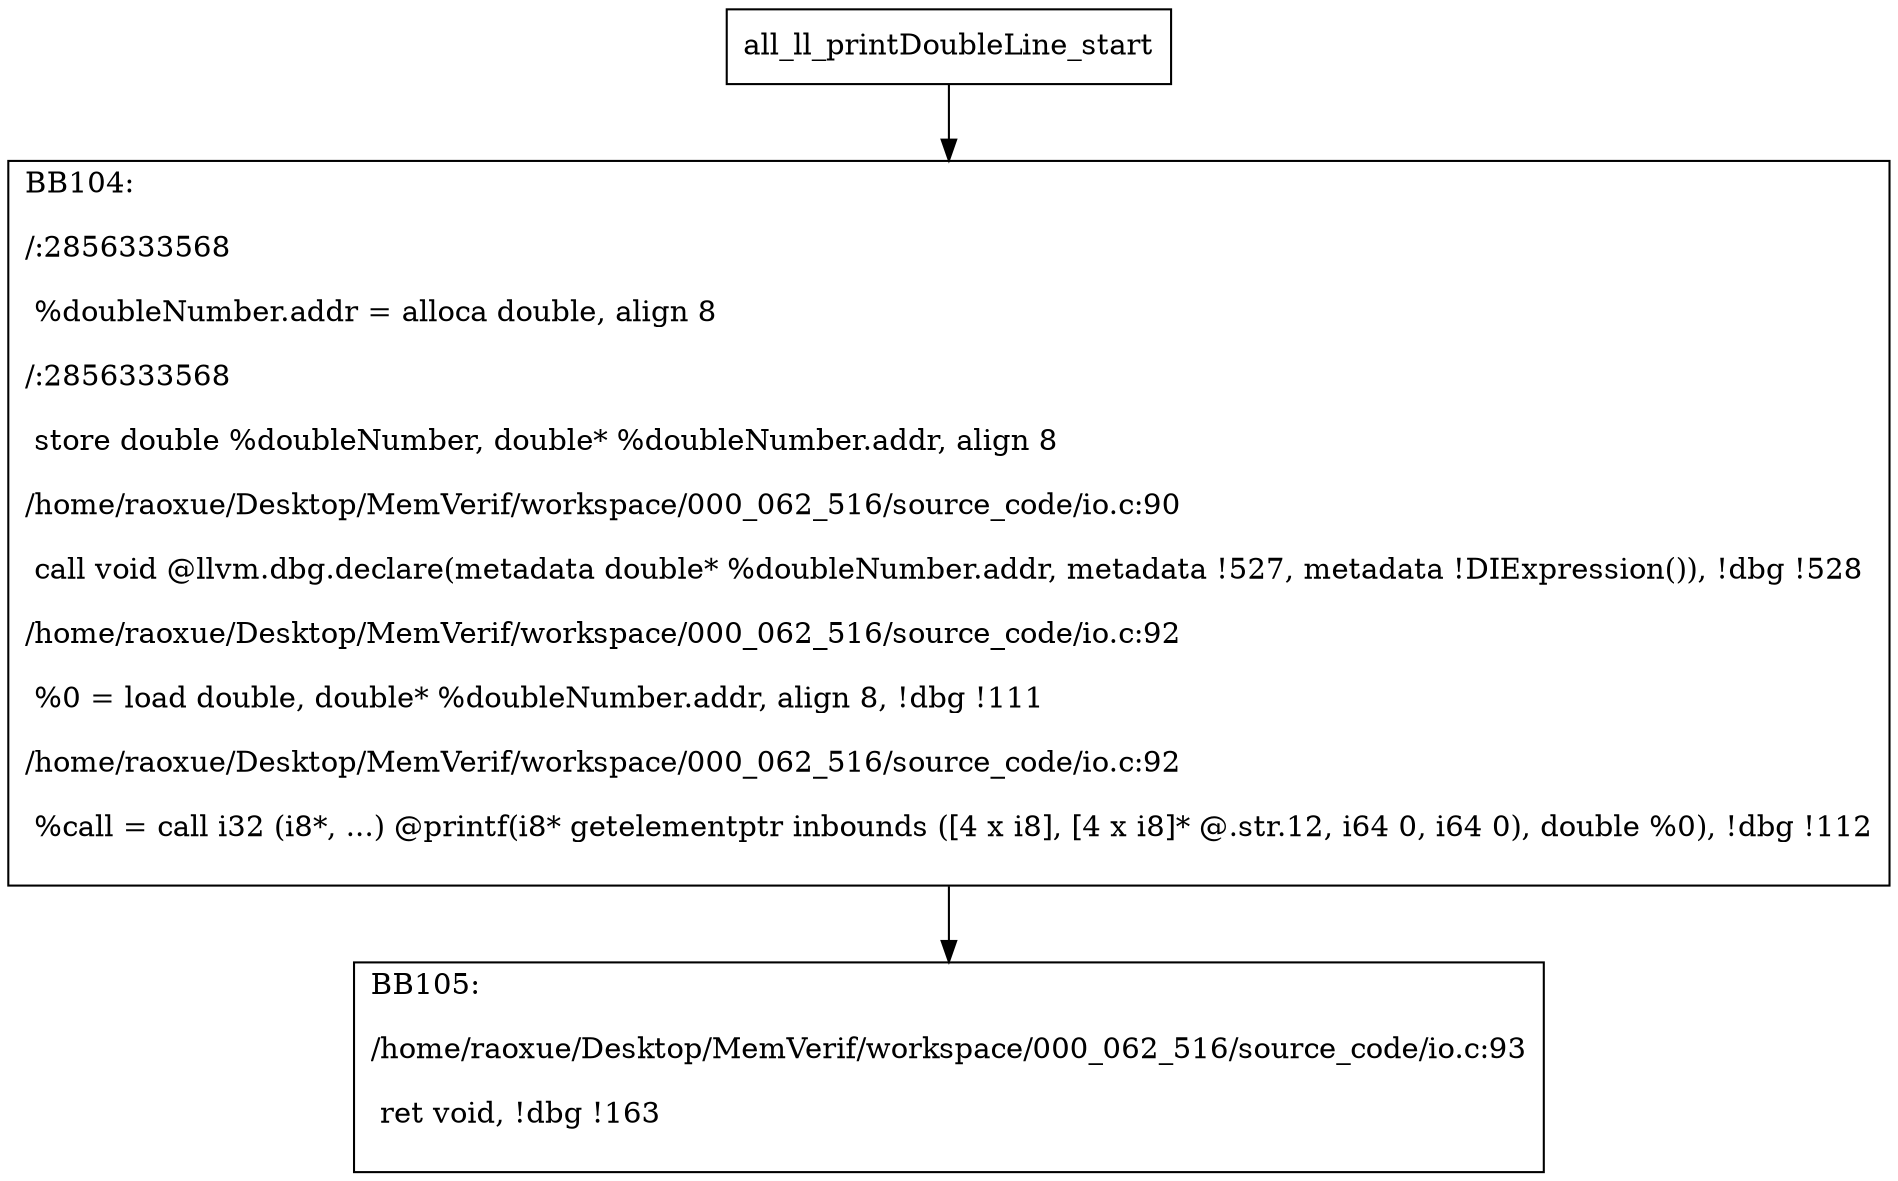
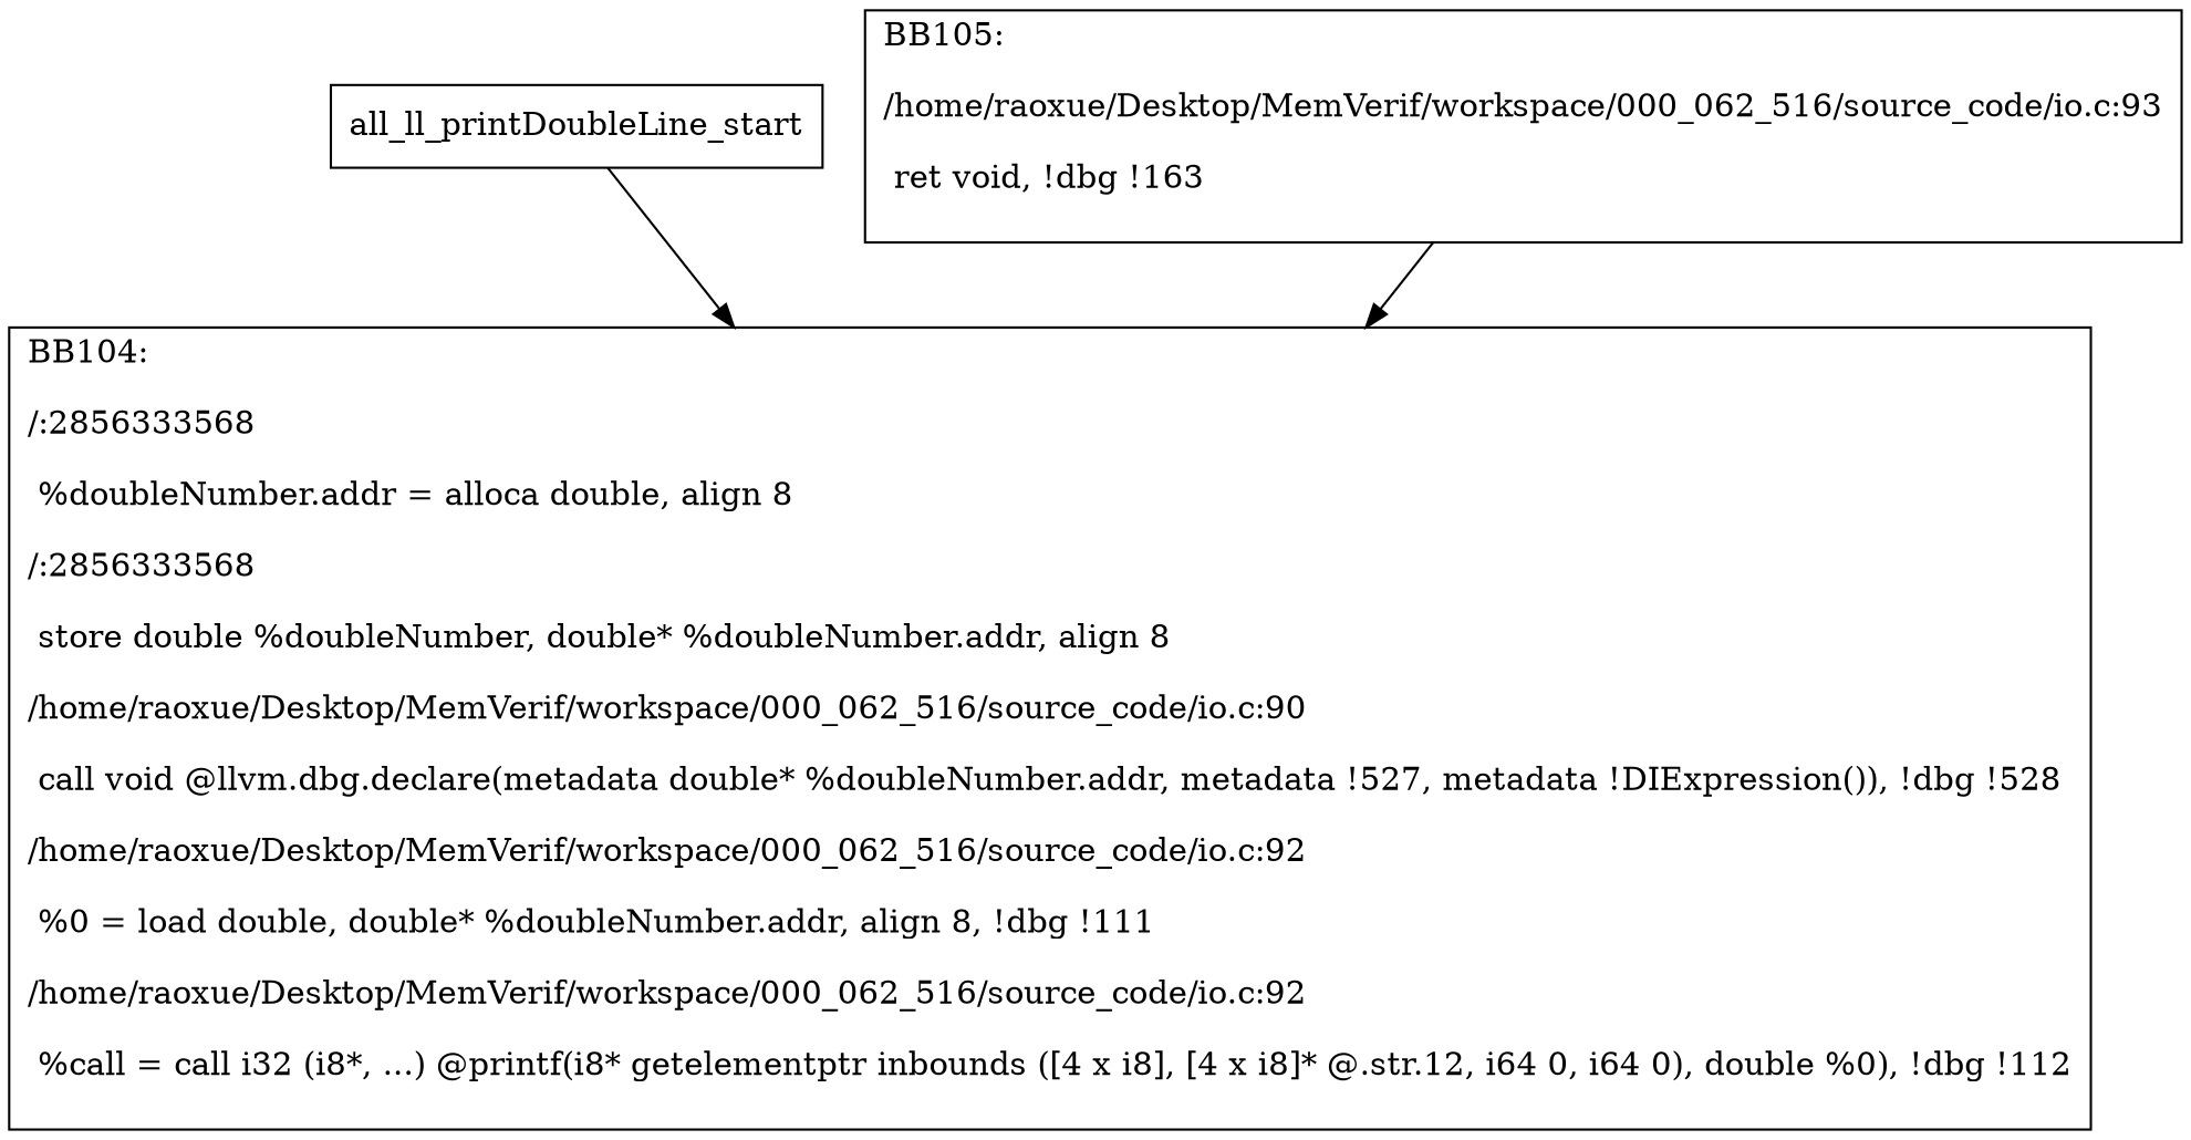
  digraph {
    node [shape=record]
    n1 [label="{all_ll_printDoubleLine_start}"]
    n2 [label="{BB104:\l\l/:2856333568\l\n  %doubleNumber.addr = alloca double, align 8\l\n/:2856333568\l\n  store double %doubleNumber, double* %doubleNumber.addr, align 8\l\n/home/raoxue/Desktop/MemVerif/workspace/000_062_516/source_code/io.c:90\l\n  call void @llvm.dbg.declare(metadata double* %doubleNumber.addr, metadata !527, metadata !DIExpression()), !dbg !528\l\n/home/raoxue/Desktop/MemVerif/workspace/000_062_516/source_code/io.c:92\l\n  %0 = load double, double* %doubleNumber.addr, align 8, !dbg !111\l\n/home/raoxue/Desktop/MemVerif/workspace/000_062_516/source_code/io.c:92\l\n  %call = call i32 (i8*, ...) @printf(i8* getelementptr inbounds ([4 x i8], [4 x i8]* @.str.12, i64 0, i64 0), double %0), !dbg !112\l\n}"]
    n3 [label="{BB105:\l\l/home/raoxue/Desktop/MemVerif/workspace/000_062_516/source_code/io.c:93\l\n  ret void, !dbg !163\l\n}"]
    n1 -> n2
-   n2 -> n3
+   n3 -> n2
  }
